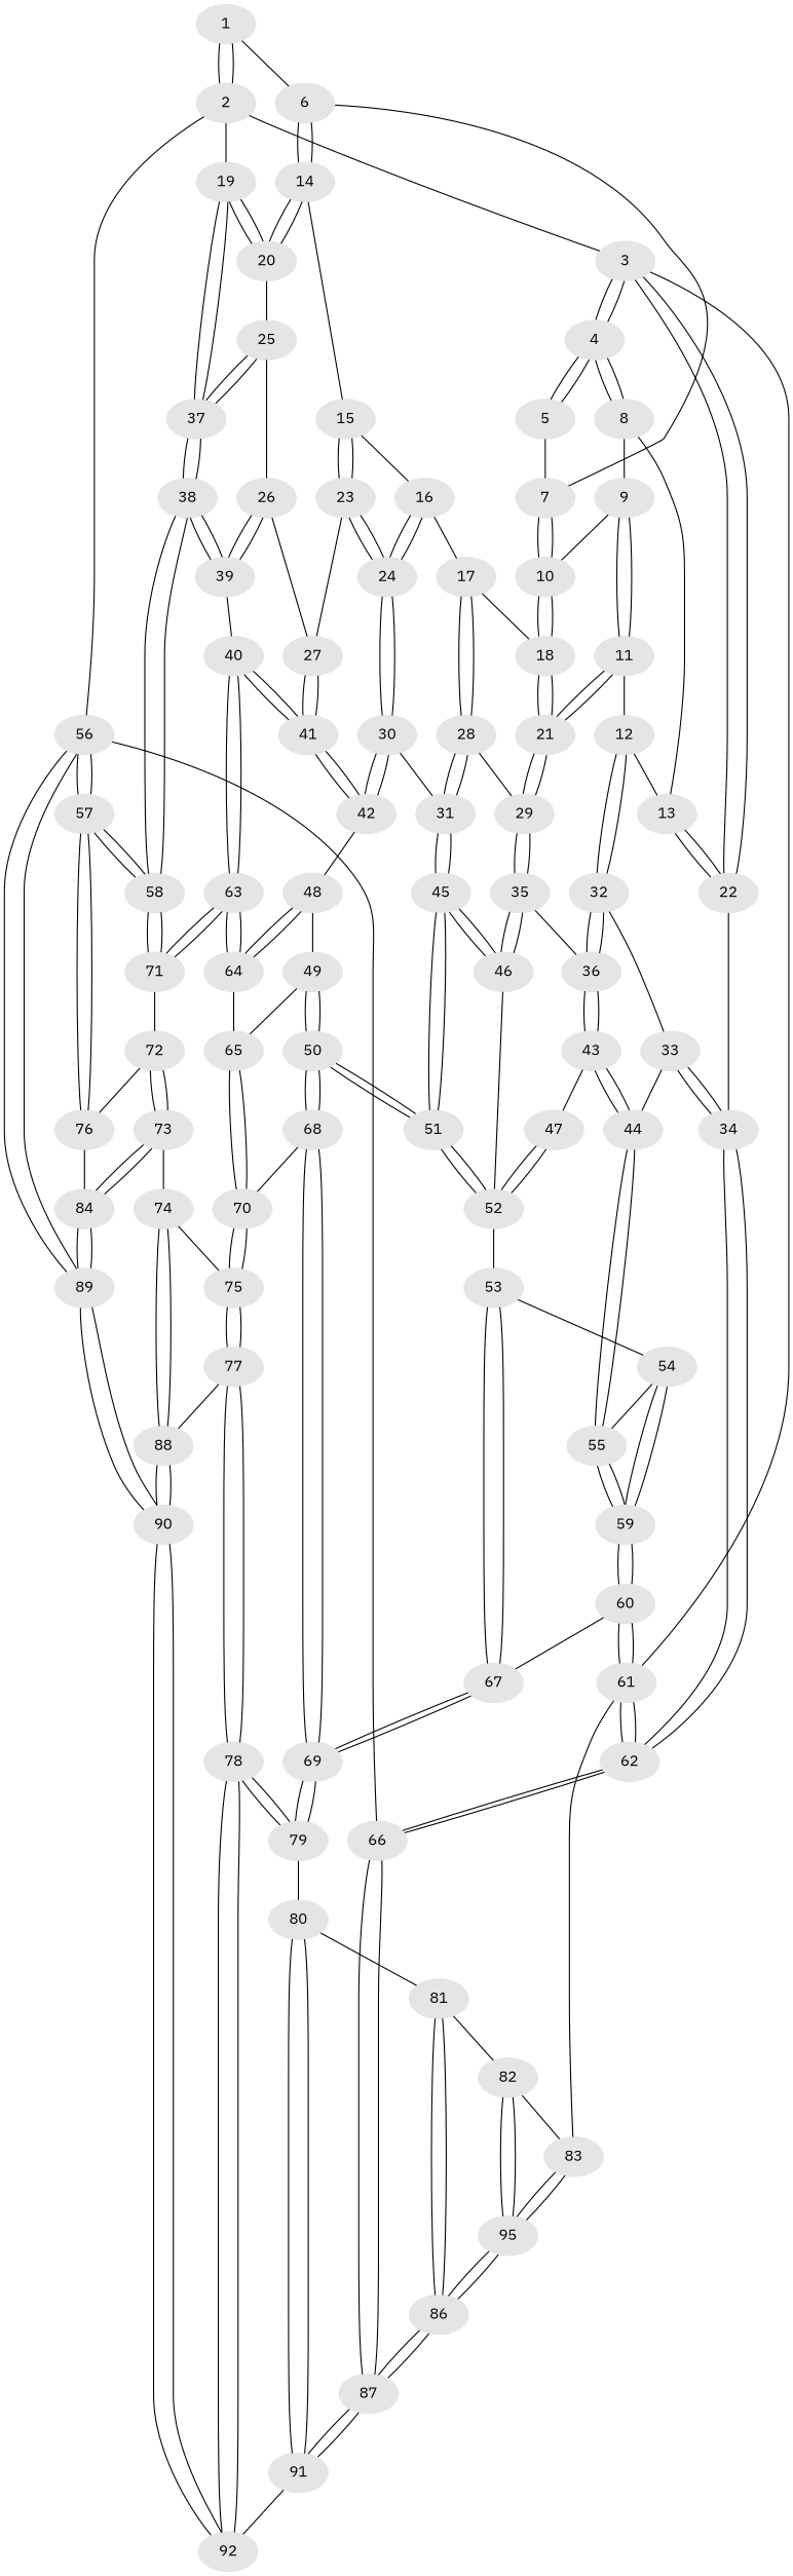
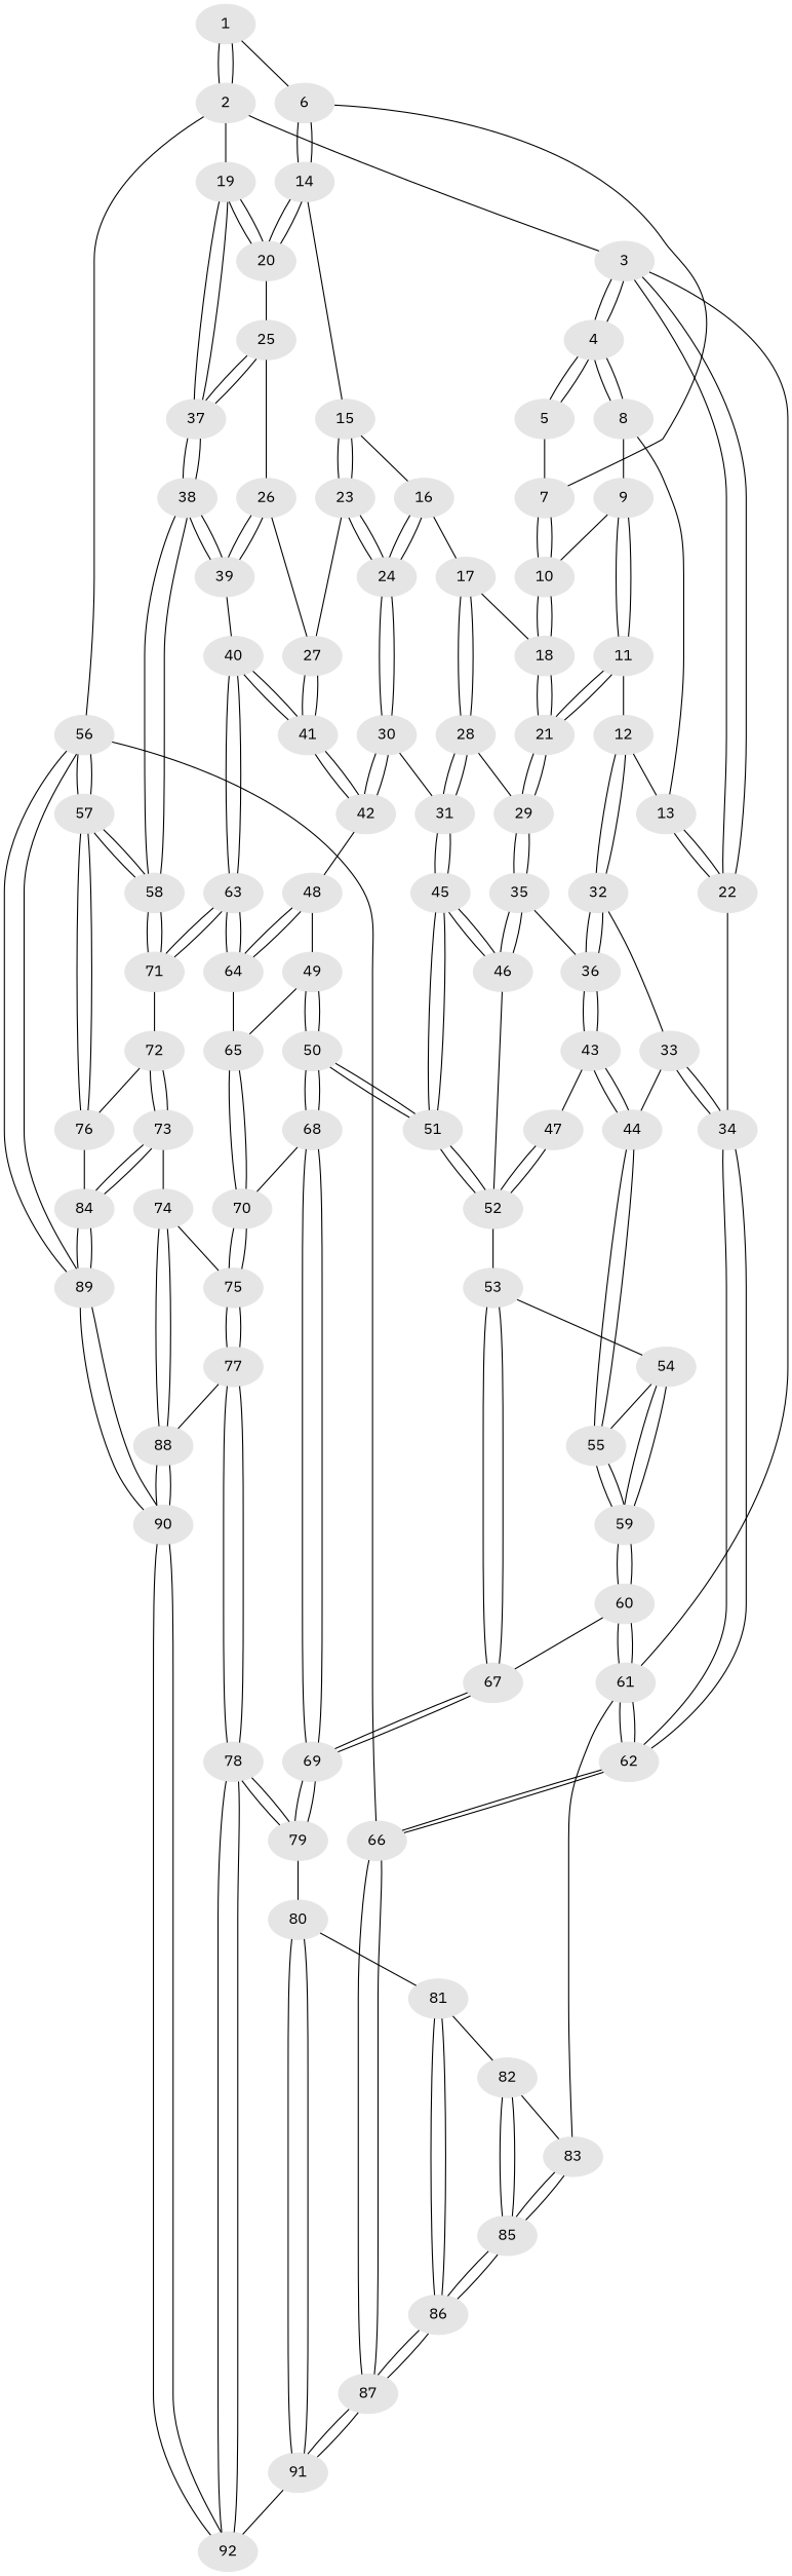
  graph {
    fontname="IBM Plex Sans"
    node [color=gray90 fontname="IBM Plex Sans" style=filled]
    edge [fontname="IBM Plex Sans"]
    1
    2
    6
    3
    19
    56
    7
    14
    4
    22
    61
    20
    37
    66
    57
    89
    5
    8
    34
    87
    9
    13
    10
    15
    18
    11
    12
    21
    32
    29
    33
    36
    16
    23
    25
    17
    24
    27
    28
    30
    31
    38
    26
    35
    62
    41
    42
    39
    40
    45
    46
    48
    51
    44
    43
    55
    52
    47
    58
    71
    63
    64
    49
    59
    53
    50
    65
    68
    70
    69
    54
    67
    60
    76
    90
    84
    72
    83
-   85 [label=95]
+   85
    75
    91
    79
    80
    77
    73
    74
    88
    78
    92
    81
    82
    86
    1 -- 2
    1 -- 2
    1 -- 6
    2 -- 3
    2 -- 19
    2 -- 56
    6 -- 7
    6 -- 14
    6 -- 14
    3 -- 4
    3 -- 4
    3 -- 22
    3 -- 22
    3 -- 61
    19 -- 20
    19 -- 20
    19 -- 37
    19 -- 37
    56 -- 66
    56 -- 57
    56 -- 57
    56 -- 89
    56 -- 89
    7 -- 10
    7 -- 10
    14 -- 20
    14 -- 20
    14 -- 15
    4 -- 5
    4 -- 5
    4 -- 8
    4 -- 8
    22 -- 34
    61 -- 62
    61 -- 62
    61 -- 83
    20 -- 25
    37 -- 38
    37 -- 38
    66 -- 87
    66 -- 87
    57 -- 58
    57 -- 58
    57 -- 76
    57 -- 76
    89 -- 90
    89 -- 90
    5 -- 7
    8 -- 9
    8 -- 13
    34 -- 62
    34 -- 62
    87 -- 91
    87 -- 91
    9 -- 10
    9 -- 11
    9 -- 11
    13 -- 22
    13 -- 22
    10 -- 18
    10 -- 18
    15 -- 16
    15 -- 23
    15 -- 23
    18 -- 21
    18 -- 21
    11 -- 12
    11 -- 21
    11 -- 21
    12 -- 13
    12 -- 32
    12 -- 32
    21 -- 29
    21 -- 29
    32 -- 33
    32 -- 36
    32 -- 36
    29 -- 35
    29 -- 35
    33 -- 34
    33 -- 34
    33 -- 44
    36 -- 43
    36 -- 43
    16 -- 17
    16 -- 24
    16 -- 24
    23 -- 24
    23 -- 24
    23 -- 27
    25 -- 37
    25 -- 37
    25 -- 26
    17 -- 18
    17 -- 28
    17 -- 28
    24 -- 30
    24 -- 30
    27 -- 41
    27 -- 41
    28 -- 29
    28 -- 31
    28 -- 31
    30 -- 31
    30 -- 42
    30 -- 42
    31 -- 45
    31 -- 45
    38 -- 39
    38 -- 39
    38 -- 58
    38 -- 58
    26 -- 27
    26 -- 39
    26 -- 39
    35 -- 36
    35 -- 46
    35 -- 46
    62 -- 66
    62 -- 66
    41 -- 42
    41 -- 42
    42 -- 48
    39 -- 40
    40 -- 41
    40 -- 41
    40 -- 63
    40 -- 63
    45 -- 46
    45 -- 46
    45 -- 51
    45 -- 51
    46 -- 52
    48 -- 64
    48 -- 64
    48 -- 49
    51 -- 52
    51 -- 52
    44 -- 55
    44 -- 55
    43 -- 44
    43 -- 44
    43 -- 47
    55 -- 59
    55 -- 59
    52 -- 53
    47 -- 52
    47 -- 52
    58 -- 71
    58 -- 71
    71 -- 72
    63 -- 71
    63 -- 71
    63 -- 64
    63 -- 64
    64 -- 65
    49 -- 50
    49 -- 50
    49 -- 65
    59 -- 60
    59 -- 60
    53 -- 54
    53 -- 67
    53 -- 67
    50 -- 51
    50 -- 51
    50 -- 68
    50 -- 68
    65 -- 70
    65 -- 70
    68 -- 70
    68 -- 69
    68 -- 69
    70 -- 75
    70 -- 75
    69 -- 79
    69 -- 79
    54 -- 55
    54 -- 59
    54 -- 59
    67 -- 69
    67 -- 69
    60 -- 61
    60 -- 61
    60 -- 67
    76 -- 84
    90 -- 92
    90 -- 92
    84 -- 89
    84 -- 89
    72 -- 76
    72 -- 73
    72 -- 73
    83 -- 85
    83 -- 85
    85 -- 86
    85 -- 86
    75 -- 77
    75 -- 77
    91 -- 92
    79 -- 80
    80 -- 91
    80 -- 91
    80 -- 81
    77 -- 88
    77 -- 78
    77 -- 78
    73 -- 84
    73 -- 84
    73 -- 74
    74 -- 75
    74 -- 88
    74 -- 88
    88 -- 90
    88 -- 90
    78 -- 79
    78 -- 79
    78 -- 92
    78 -- 92
    81 -- 82
    81 -- 86
    81 -- 86
    82 -- 83
    82 -- 85
    82 -- 85
    86 -- 87
    86 -- 87
  }
